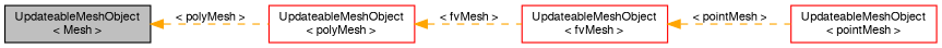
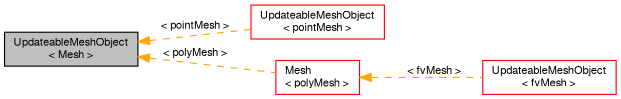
  digraph {
    rankdir=LR
    node [color=red fontname=FreeSans fontsize=10 shape=record]
    edge [color=orange dir=back fontname=FreeSans fontsize=10 labelfontname=FreeSans labelfontsize=10 style=dashed]
    n1 [color=black fillcolor=grey75 fontcolor=black height=0.2 label="UpdateableMeshObject\l\< Mesh \>" style=filled width=0.4]
    n2 [height=0.2 label="UpdateableMeshObject\l\< pointMesh \>" width=0.4]
-   n3 [height=0.2 label="UpdateableMeshObject\l\< polyMesh \>" width=0.4]
+   n3 [height=0.2 label="Mesh\l\< polyMesh \>" width=0.4]
    n4 [height=0.2 label="UpdateableMeshObject\l\< fvMesh \>" width=0.4]
-   n4 -> n2 [label=" \< pointMesh \>"]
+   n1 -> n2 [label=" \< pointMesh \>"]
    n1 -> n3 [label=" \< polyMesh \>"]
    n3 -> n4 [label=" \< fvMesh \>"]
  }
